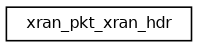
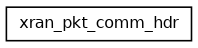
  digraph {
    rankdir=LR
-   n1 [color=black fillcolor=white fontname=Helvetica fontsize=10 height=0.2 label=xran_pkt_xran_hdr shape=record style=filled width=0.4]
+   n1 [color=black fillcolor=white fontname=Helvetica fontsize=10 height=0.2 label=xran_pkt_comm_hdr shape=record style=filled width=0.4]
  }
